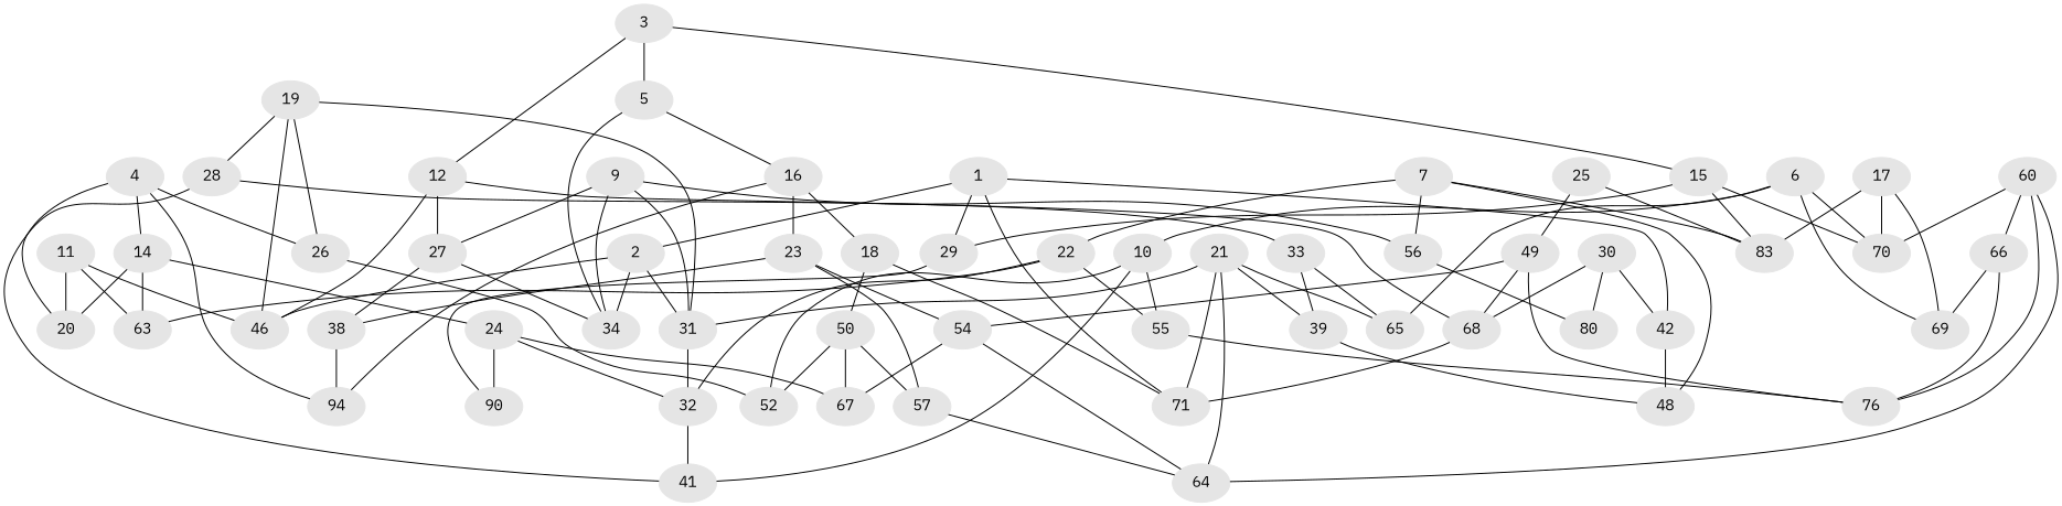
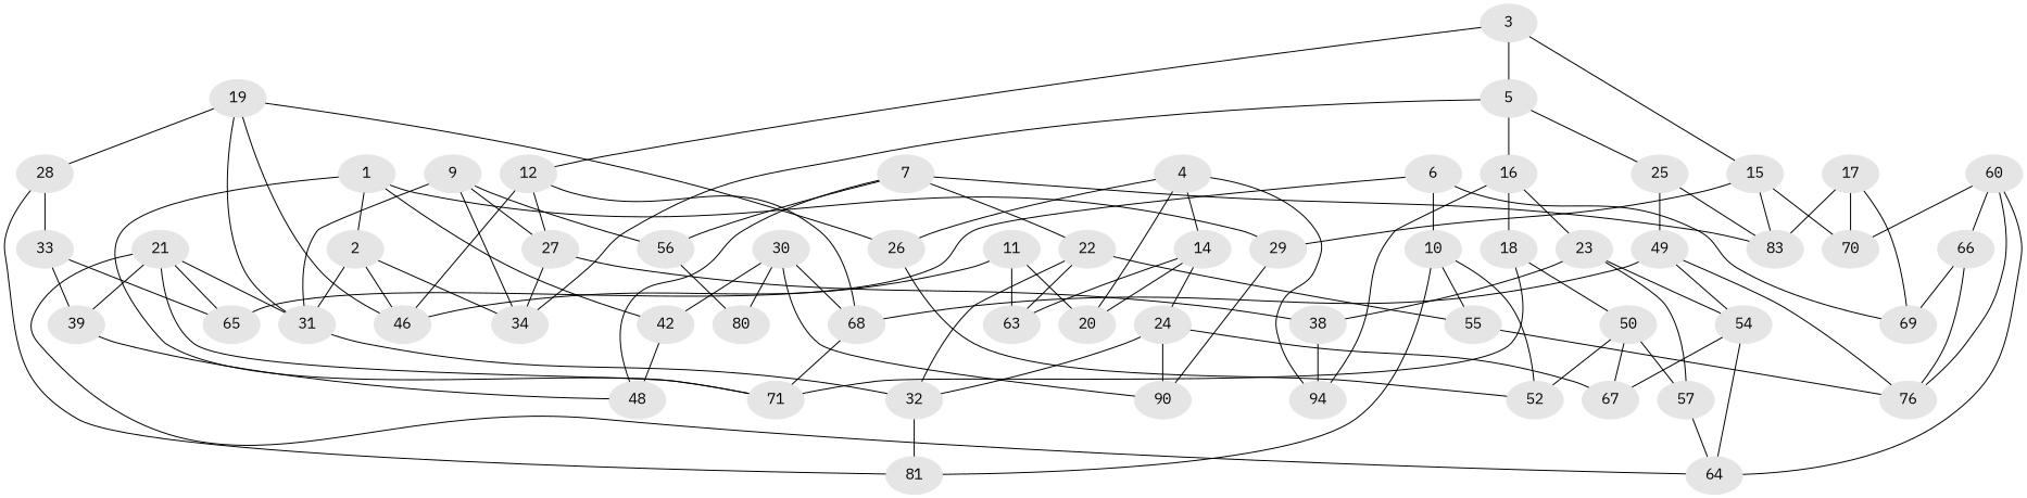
  graph {
    fontname="IBM Plex Mono"
    node [color=gray90 fontname="IBM Plex Mono" style=filled]
    edge [fontname="IBM Plex Mono"]
    1 [super="+13"]
    2 [super="+96"]
    29
    42 [super="+44"]
    71 [super="+86"]
    31 [super="+47"]
    34 [super="+53"]
    46 [super="+59"]
    90 [super="+100"]
    48 [super="+85"]
    32 [super="+77"]
    3 [super="+62"]
    5 [super="+75"]
    12 [super="+74"]
    15 [super="+84"]
    16 [super="+51"]
    25
    27 [super="+95"]
    68 [super="+78"]
    70 [super="+98"]
    83 [super="+88"]
    39
    4 [super="+41"]
    14 [super="+87"]
    20
    26
    94
    63
    24 [super="+58"]
    52 [super="+73"]
    18
    23 [super="+97"]
    49 [super="+72"]
    6 [super="+8"]
    10 [super="+40"]
    65
    69
    55
-   81 [label=41]
+   81
    7 [super="+37"]
    22 [super="+45"]
    56
    80
    9 [super="+36"]
    38
    76 [super="+79"]
    11
    67
    50 [super="+91"]
    54 [super="+61"]
    57
    17 [super="+93"]
    19 [super="+35"]
    28
    33 [super="+43"]
    21 [super="+89"]
    64 [super="+92"]
    30 [super="+82"]
    60
    66 [super="+99"]
    1 -- 2
    1 -- 29
    1 -- 42
    1 -- 71
    2 -- 31
    2 -- 34
    2 -- 46
    29 -- 90
    42 -- 48 [weight=2]
    31 -- 32
    32 -- 81
    3 -- 5
    3 -- 12
    3 -- 15
    5 -- 34
    5 -- 16
+   5 -- 25
    12 -- 46
    12 -- 27
    12 -- 68
    15 -- 29
    15 -- 70
    15 -- 83
    16 -- 94
    16 -- 18
    16 -- 23
    25 -- 83
    25 -- 49
    27 -- 34
    27 -- 38
    68 -- 71
    39 -- 48
    4 -- 14
    4 -- 20
    4 -- 26
    4 -- 94
    14 -- 20
    14 -- 63
    14 -- 24
    26 -- 52
    24 -- 90 [weight=2]
    24 -- 32
    24 -- 67
    18 -- 71
    18 -- 50
    23 -- 38
    23 -- 54
    23 -- 57
    49 -- 68
    49 -- 76
    49 -- 54
-   6 -- 70
    6 -- 10
    6 -- 65
    6 -- 69
    10 -- 52
    10 -- 55
    10 -- 81
    55 -- 76
    7 -- 48
    7 -- 83
    7 -- 22
    7 -- 56
    22 -- 32
    22 -- 63
    22 -- 55
    56 -- 80
    9 -- 31
    9 -- 34
    9 -- 27
    9 -- 56
    38 -- 94
    11 -- 46
    11 -- 20
    11 -- 63
    50 -- 52
    50 -- 67
    50 -- 57
    54 -- 67
    54 -- 64
    57 -- 64
    17 -- 70
    17 -- 83
    17 -- 69
    19 -- 31
    19 -- 46
    19 -- 26
    19 -- 28
    28 -- 81
    28 -- 33
    33 -- 39
    33 -- 65
    21 -- 71
    21 -- 31
    21 -- 39
    21 -- 65
    21 -- 64
    30 -- 42
+   30 -- 90
    30 -- 68
    30 -- 80
    60 -- 70
    60 -- 76
    60 -- 64
    60 -- 66
    66 -- 69
    66 -- 76
  }
